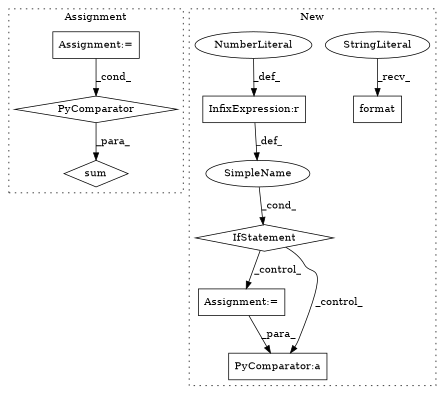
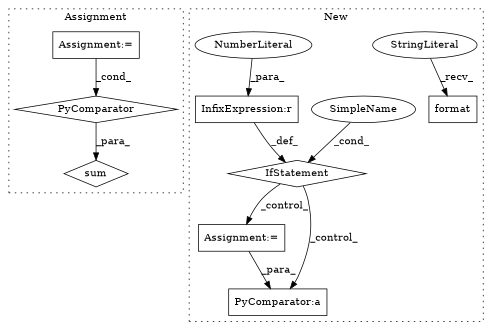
  digraph {
    node [a=32 l=27 s=7200 shape=box]
    n1 [l="15,1" label=sum s="7070,7241" shape=diamond]
    n2 [a=7 label="Assignment:="]
    n3 [a=113 label=PyComparator shape=diamond]
    n4 [l="7,1" label=format s="7412,7424"]
    n5 [a=45 l=29 label=StringLiteral s=7382 shape=ellipse]
    n6 [a=25 l="4,2" label=IfStatement s="7333,7357" shape=diamond]
    n7 [a=42 label=SimpleName shape=ellipse l="" s=""]
    n8 [a=7 l=1 label="Assignment:=" s=7500]
    n9 [a=27 l=4 label="InfixExpression:r" s=7352]
    n10 [a=34 l=1 label=NumberLiteral s=7356 shape=ellipse]
    n11 [a=27 l=3 label="PyComparator:a" s=7586]
    subgraph cluster_1 {
      label=Assignment
      style=dotted
      n1
      n2
      n3
    }
    subgraph cluster_2 {
      label=New
      style=dotted
      n4
      n5
      n6
      n7
      n8
      n9
      n10
      n11
    }
    n2 -> n3 [label=_cond_]
    n3 -> n1 [label=_para_]
    n5 -> n4 [label=_recv_]
    n6 -> n8 [label=_control_]
    n6 -> n11 [label=_control_]
    n7 -> n6 [label=_cond_]
    n8 -> n11 [label=_para_]
-   n9 -> n7 [label=_def_]
-   n10 -> n9 [label=_def_]
+   n9 -> n6 [label=_def_]
+   n10 -> n9 [label=_para_]
  }
